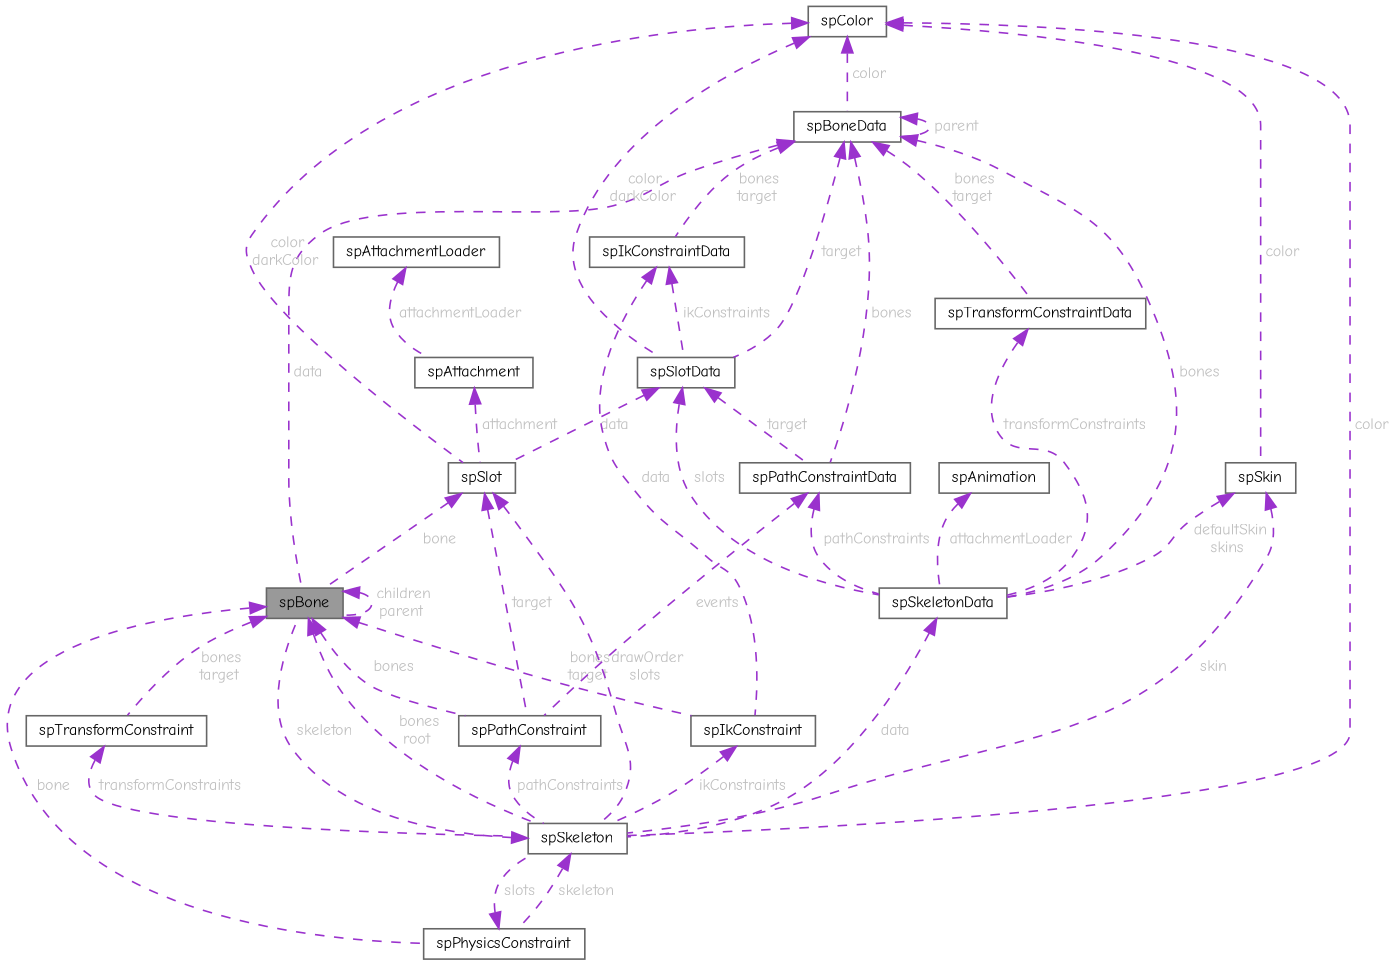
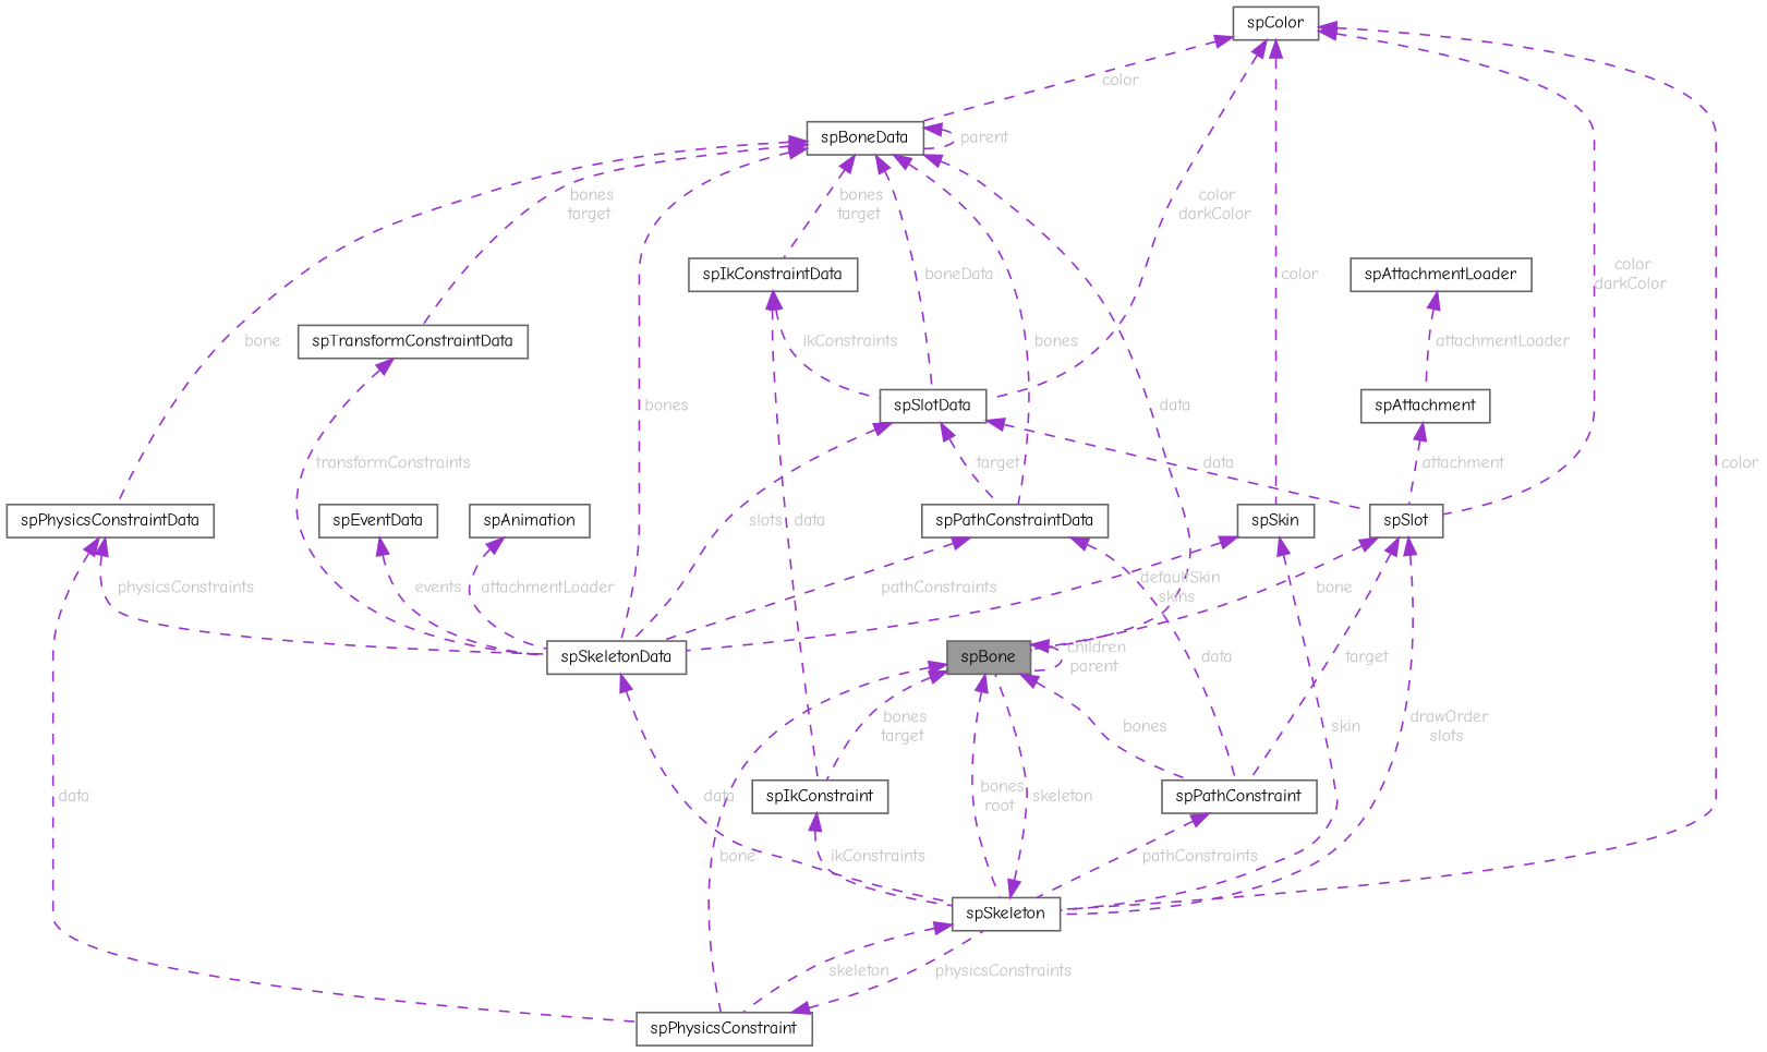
  digraph {
    fontname="Comic Neue"
    rankdir=TB
    node [color=gray40 fillcolor=white fontname="Comic Neue" fontsize=10 shape=box style=filled]
    edge [color=darkorchid3 dir=back fontcolor=grey fontname="Comic Neue" fontsize=10 labelfontname=Helvetica labelfontsize=10 style=dashed]
    n1 [fillcolor=grey60 fontcolor=black height=0.2 label=spBone width=0.4]
    n2 [height=0.2 label=spSkeleton width=0.4]
    n3 [height=0.2 label=spIkConstraint width=0.4]
-   n4 [height=0.2 label=spTransformConstraint width=0.4]
    n5 [height=0.2 label=spPathConstraint width=0.4]
    n6 [height=0.2 label=spPhysicsConstraint width=0.4]
    n7 [height=0.2 label=spSlot width=0.4]
    n8 [height=0.2 label=spBoneData width=0.4]
    n9 [height=0.2 label=spSkeletonData width=0.4]
    n10 [height=0.2 label=spSlotData width=0.4]
    n11 [height=0.2 label=spIkConstraintData width=0.4]
    n12 [height=0.2 label=spTransformConstraintData width=0.4]
    n13 [height=0.2 label=spPathConstraintData width=0.4]
+   n14 [height=0.2 label=spPhysicsConstraintData width=0.4]
    n15 [height=0.2 label=spColor width=0.4]
    n16 [height=0.2 label=spSkin width=0.4]
+   n17 [height=0.2 label=spEventData width=0.4]
    n18 [height=0.2 label=spAnimation width=0.4]
    n19 [height=0.2 label=spAttachment width=0.4]
    n20 [height=0.2 label=spAttachmentLoader width=0.4]
    n1 -> n1 [label=" children\nparent"]
    n1 -> n2 [label=" bones\nroot"]
    n1 -> n3 [label=" bones\ntarget"]
-   n1 -> n4 [label=" bones\ntarget"]
    n1 -> n5 [label=" bones"]
    n1 -> n6 [label=" bone"]
    n2 -> n1 [label=" skeleton"]
    n2 -> n6 [label=" skeleton"]
    n3 -> n2 [label=" ikConstraints"]
-   n4 -> n2 [label=" transformConstraints"]
    n5 -> n2 [label=" pathConstraints"]
-   n6 -> n2 [label=" slots"]
+   n6 -> n2 [label=" physicsConstraints"]
    n7 -> n1 [label=" bone"]
    n7 -> n2 [label=" drawOrder\nslots"]
    n7 -> n5 [label=" target"]
    n8 -> n1 [label=" data"]
    n8 -> n8 [label=" parent"]
    n8 -> n9 [label=" bones"]
-   n8 -> n10 [label=" target"]
+   n8 -> n10 [label=" boneData"]
    n8 -> n11 [label=" bones\ntarget"]
    n8 -> n12 [label=" bones\ntarget"]
    n8 -> n13 [label=" bones"]
+   n8 -> n14 [label=" bone"]
    n9 -> n2 [label=" data"]
    n10 -> n7 [label=" data"]
    n10 -> n9 [label=" slots"]
    n10 -> n13 [label=" target"]
    n11 -> n3 [label=" data"]
    n11 -> n10 [label=" ikConstraints"]
    n12 -> n9 [label=" transformConstraints"]
-   n13 -> n5 [label=" events"]
+   n13 -> n5 [label=" data"]
    n13 -> n9 [label=" pathConstraints"]
+   n14 -> n6 [label=" data"]
+   n14 -> n9 [label=" physicsConstraints"]
    n15 -> n2 [label=" color"]
    n15 -> n7 [label=" color\ndarkColor"]
    n15 -> n8 [label=" color"]
    n15 -> n10 [label=" color\ndarkColor"]
    n15 -> n16 [label=" color"]
    n16 -> n2 [label=" skin"]
    n16 -> n9 [label=" defaultSkin\nskins"]
+   n17 -> n9 [label=" events"]
    n18 -> n9 [label=" attachmentLoader"]
    n19 -> n7 [label=" attachment"]
    n20 -> n19 [label=" attachmentLoader"]
  }
